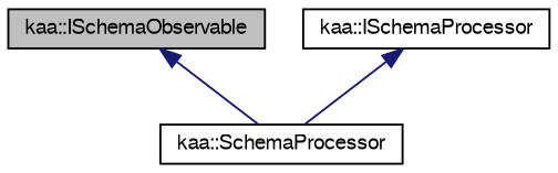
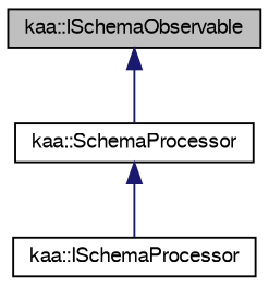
  digraph {
    node [color=black fontname=FreeSans fontsize=10 shape=record]
    edge [color=midnightblue dir=back fontname=FreeSans fontsize=10 labelfontname=FreeSans labelfontsize=10 style=solid]
    n1 [fillcolor=grey75 fontcolor=black height=0.2 label="kaa::ISchemaObservable" style=filled width=0.4]
    n2 [height=0.2 label="kaa::SchemaProcessor" width=0.4]
    n3 [height=0.2 label="kaa::ISchemaProcessor" width=0.4]
    n1 -> n2
-   n3 -> n2
+   n2 -> n3
  }
